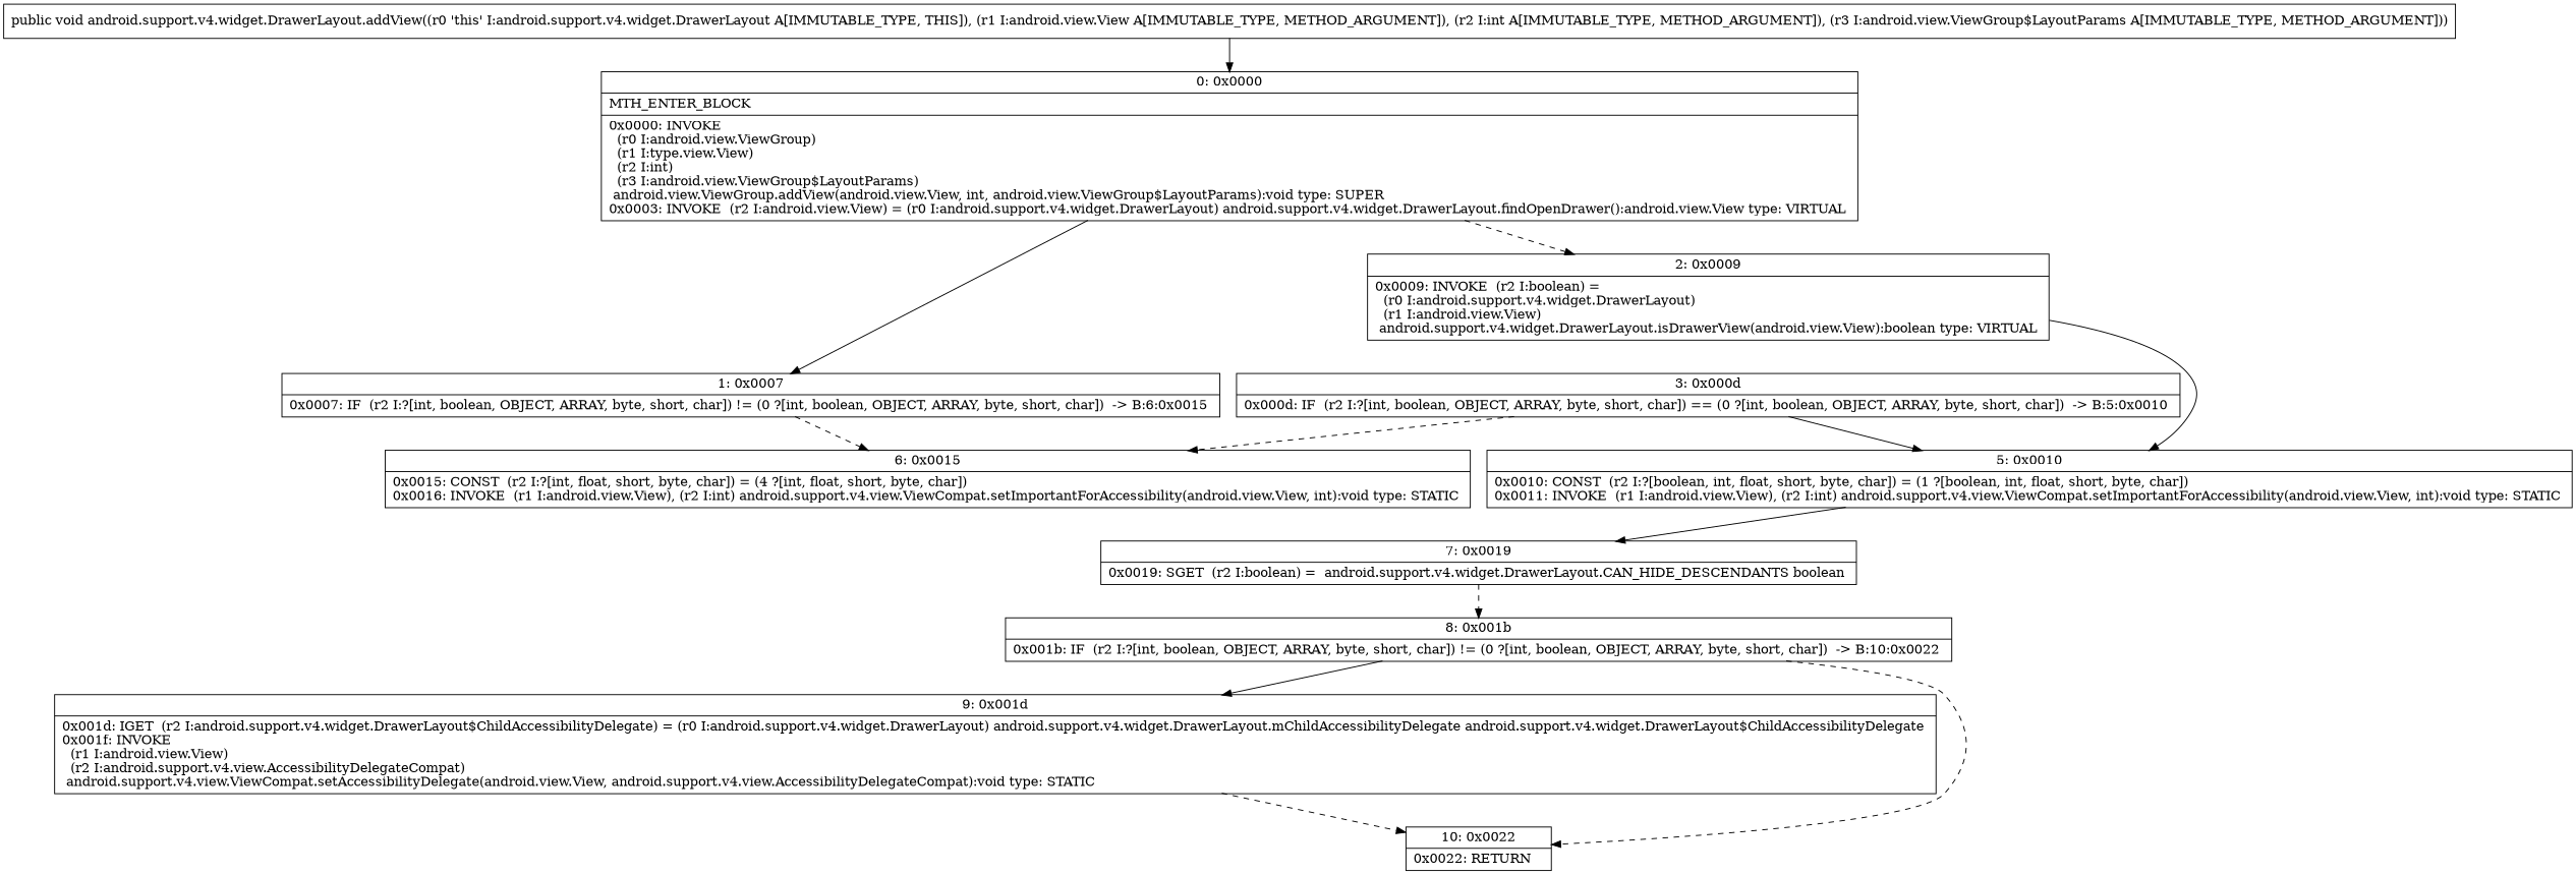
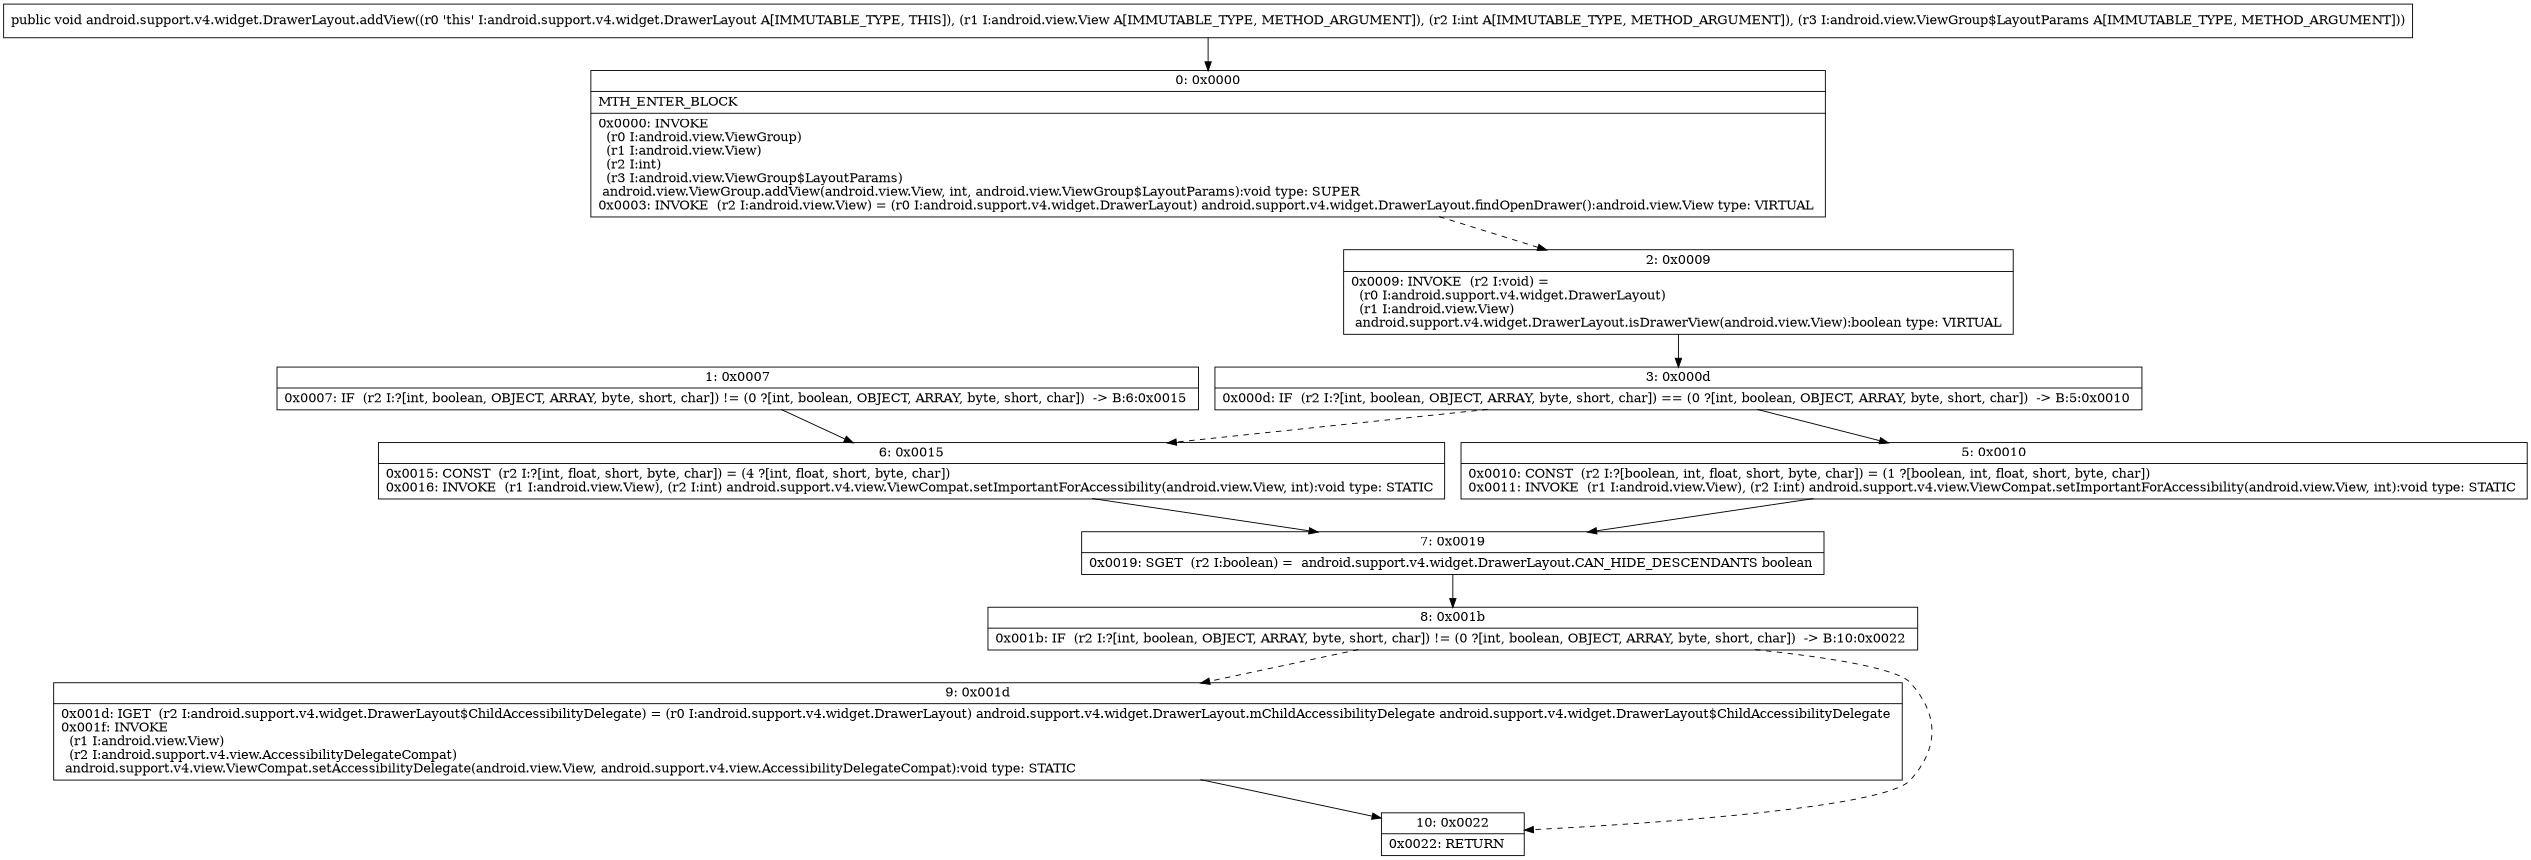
  digraph {
    node [shape=record]
-   n1 [label="{0\:\ 0x0000|MTH_ENTER_BLOCK\l|0x0000: INVOKE  \l  (r0 I:android.view.ViewGroup)\l  (r1 I:type.view.View)\l  (r2 I:int)\l  (r3 I:android.view.ViewGroup$LayoutParams)\l android.view.ViewGroup.addView(android.view.View, int, android.view.ViewGroup$LayoutParams):void type: SUPER \l0x0003: INVOKE  (r2 I:android.view.View) = (r0 I:android.support.v4.widget.DrawerLayout) android.support.v4.widget.DrawerLayout.findOpenDrawer():android.view.View type: VIRTUAL \l}"]
+   n1 [label="{0\:\ 0x0000|MTH_ENTER_BLOCK\l|0x0000: INVOKE  \l  (r0 I:android.view.ViewGroup)\l  (r1 I:android.view.View)\l  (r2 I:int)\l  (r3 I:android.view.ViewGroup$LayoutParams)\l android.view.ViewGroup.addView(android.view.View, int, android.view.ViewGroup$LayoutParams):void type: SUPER \l0x0003: INVOKE  (r2 I:android.view.View) = (r0 I:android.support.v4.widget.DrawerLayout) android.support.v4.widget.DrawerLayout.findOpenDrawer():android.view.View type: VIRTUAL \l}"]
    n2 [label="{1\:\ 0x0007|0x0007: IF  (r2 I:?[int, boolean, OBJECT, ARRAY, byte, short, char]) != (0 ?[int, boolean, OBJECT, ARRAY, byte, short, char])  \-\> B:6:0x0015 \l}"]
-   n3 [label="{2\:\ 0x0009|0x0009: INVOKE  (r2 I:boolean) = \l  (r0 I:android.support.v4.widget.DrawerLayout)\l  (r1 I:android.view.View)\l android.support.v4.widget.DrawerLayout.isDrawerView(android.view.View):boolean type: VIRTUAL \l}"]
+   n3 [label="{2\:\ 0x0009|0x0009: INVOKE  (r2 I:void) = \l  (r0 I:android.support.v4.widget.DrawerLayout)\l  (r1 I:android.view.View)\l android.support.v4.widget.DrawerLayout.isDrawerView(android.view.View):boolean type: VIRTUAL \l}"]
    n4 [label="{6\:\ 0x0015|0x0015: CONST  (r2 I:?[int, float, short, byte, char]) = (4 ?[int, float, short, byte, char]) \l0x0016: INVOKE  (r1 I:android.view.View), (r2 I:int) android.support.v4.view.ViewCompat.setImportantForAccessibility(android.view.View, int):void type: STATIC \l}"]
    n5 [label="{3\:\ 0x000d|0x000d: IF  (r2 I:?[int, boolean, OBJECT, ARRAY, byte, short, char]) == (0 ?[int, boolean, OBJECT, ARRAY, byte, short, char])  \-\> B:5:0x0010 \l}"]
    n6 [label="{7\:\ 0x0019|0x0019: SGET  (r2 I:boolean) =  android.support.v4.widget.DrawerLayout.CAN_HIDE_DESCENDANTS boolean \l}"]
    n7 [label="{5\:\ 0x0010|0x0010: CONST  (r2 I:?[boolean, int, float, short, byte, char]) = (1 ?[boolean, int, float, short, byte, char]) \l0x0011: INVOKE  (r1 I:android.view.View), (r2 I:int) android.support.v4.view.ViewCompat.setImportantForAccessibility(android.view.View, int):void type: STATIC \l}"]
    n8 [label="{8\:\ 0x001b|0x001b: IF  (r2 I:?[int, boolean, OBJECT, ARRAY, byte, short, char]) != (0 ?[int, boolean, OBJECT, ARRAY, byte, short, char])  \-\> B:10:0x0022 \l}"]
    n9 [label="{9\:\ 0x001d|0x001d: IGET  (r2 I:android.support.v4.widget.DrawerLayout$ChildAccessibilityDelegate) = (r0 I:android.support.v4.widget.DrawerLayout) android.support.v4.widget.DrawerLayout.mChildAccessibilityDelegate android.support.v4.widget.DrawerLayout$ChildAccessibilityDelegate \l0x001f: INVOKE  \l  (r1 I:android.view.View)\l  (r2 I:android.support.v4.view.AccessibilityDelegateCompat)\l android.support.v4.view.ViewCompat.setAccessibilityDelegate(android.view.View, android.support.v4.view.AccessibilityDelegateCompat):void type: STATIC \l}"]
    n10 [label="{10\:\ 0x0022|0x0022: RETURN   \l}"]
    n11 [label="{public void android.support.v4.widget.DrawerLayout.addView((r0 'this' I:android.support.v4.widget.DrawerLayout A[IMMUTABLE_TYPE, THIS]), (r1 I:android.view.View A[IMMUTABLE_TYPE, METHOD_ARGUMENT]), (r2 I:int A[IMMUTABLE_TYPE, METHOD_ARGUMENT]), (r3 I:android.view.ViewGroup$LayoutParams A[IMMUTABLE_TYPE, METHOD_ARGUMENT])) }"]
-   n1 -> n2
    n1 -> n3 [style=dashed]
-   n2 -> n4 [style=dashed]
-   n3 -> n7
+   n2 -> n4
+   n3 -> n5
+   n4 -> n6
    n5 -> n4 [style=dashed]
    n5 -> n7
-   n6 -> n8 [style=dashed]
+   n6 -> n8
    n7 -> n6
-   n8 -> n9 [style=solid]
+   n8 -> n9 [style=dashed]
    n8 -> n10 [style=dashed]
-   n9 -> n10 [style=dashed]
+   n9 -> n10
    n11 -> n1
  }
